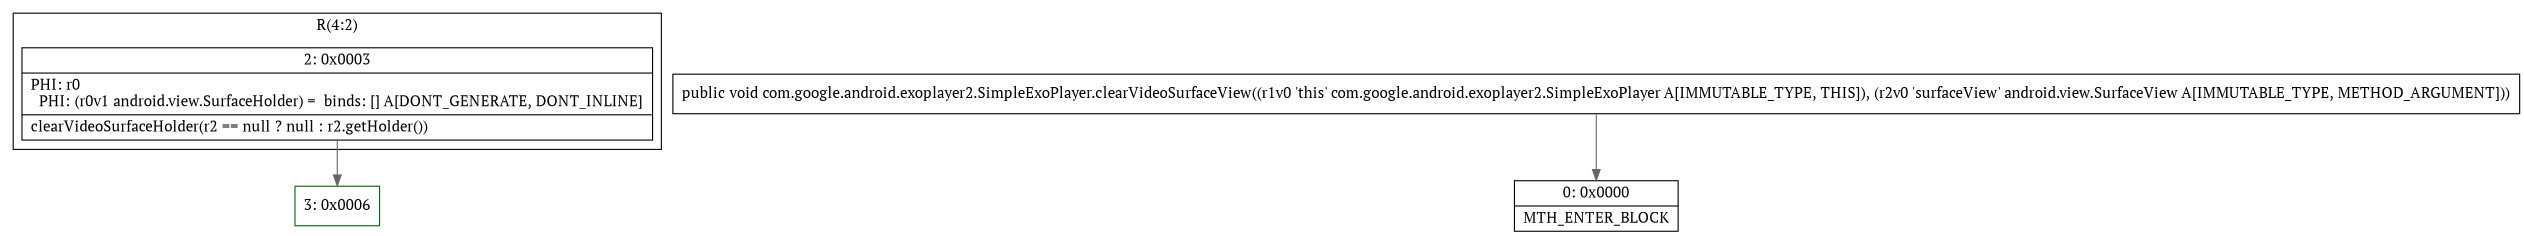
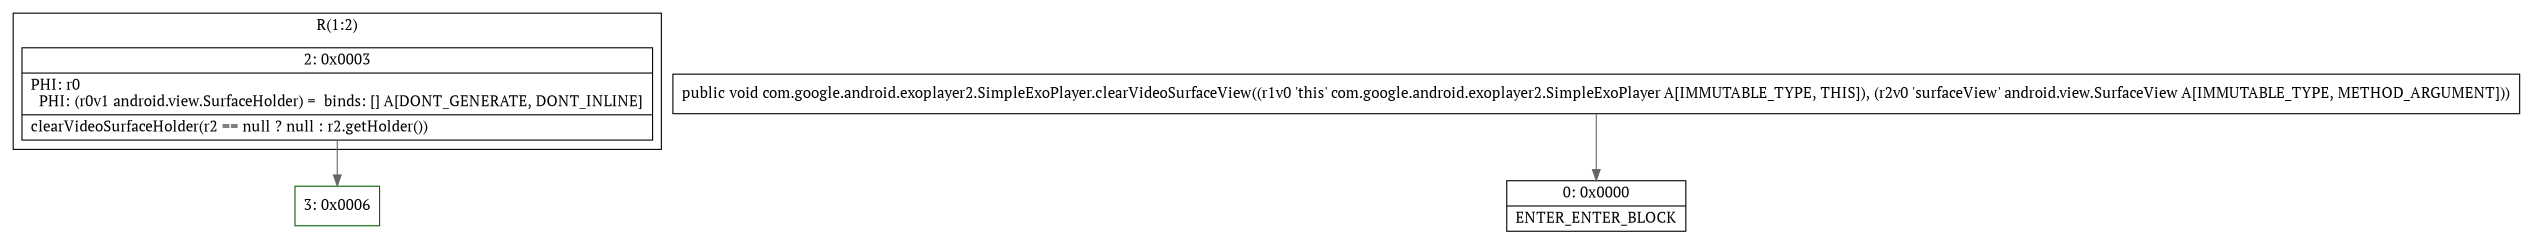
  digraph {
    fontname="PT Serif"
    node [color=black fontname="PT Serif" shape=record]
    edge [color=gray40 fontname="PT Serif"]
    n1 [label="{2\:\ 0x0003|PHI: r0 \l  PHI: (r0v1 android.view.SurfaceHolder) =  binds: [] A[DONT_GENERATE, DONT_INLINE]\l|clearVideoSurfaceHolder(r2 == null ? null : r2.getHolder())\l}"]
    n2 [color=darkgreen label="{3\:\ 0x0006}"]
-   n3 [label="{0\:\ 0x0000|MTH_ENTER_BLOCK\l}"]
+   n3 [label="{0\:\ 0x0000|ENTER_ENTER_BLOCK\l}"]
    n4 [label="{public void com.google.android.exoplayer2.SimpleExoPlayer.clearVideoSurfaceView((r1v0 'this' com.google.android.exoplayer2.SimpleExoPlayer A[IMMUTABLE_TYPE, THIS]), (r2v0 'surfaceView' android.view.SurfaceView A[IMMUTABLE_TYPE, METHOD_ARGUMENT])) }"]
    subgraph cluster_1 {
-     label="R(4:2)"
+     label="R(1:2)"
      n1
    }
    n1 -> n2
    n4 -> n3
  }
